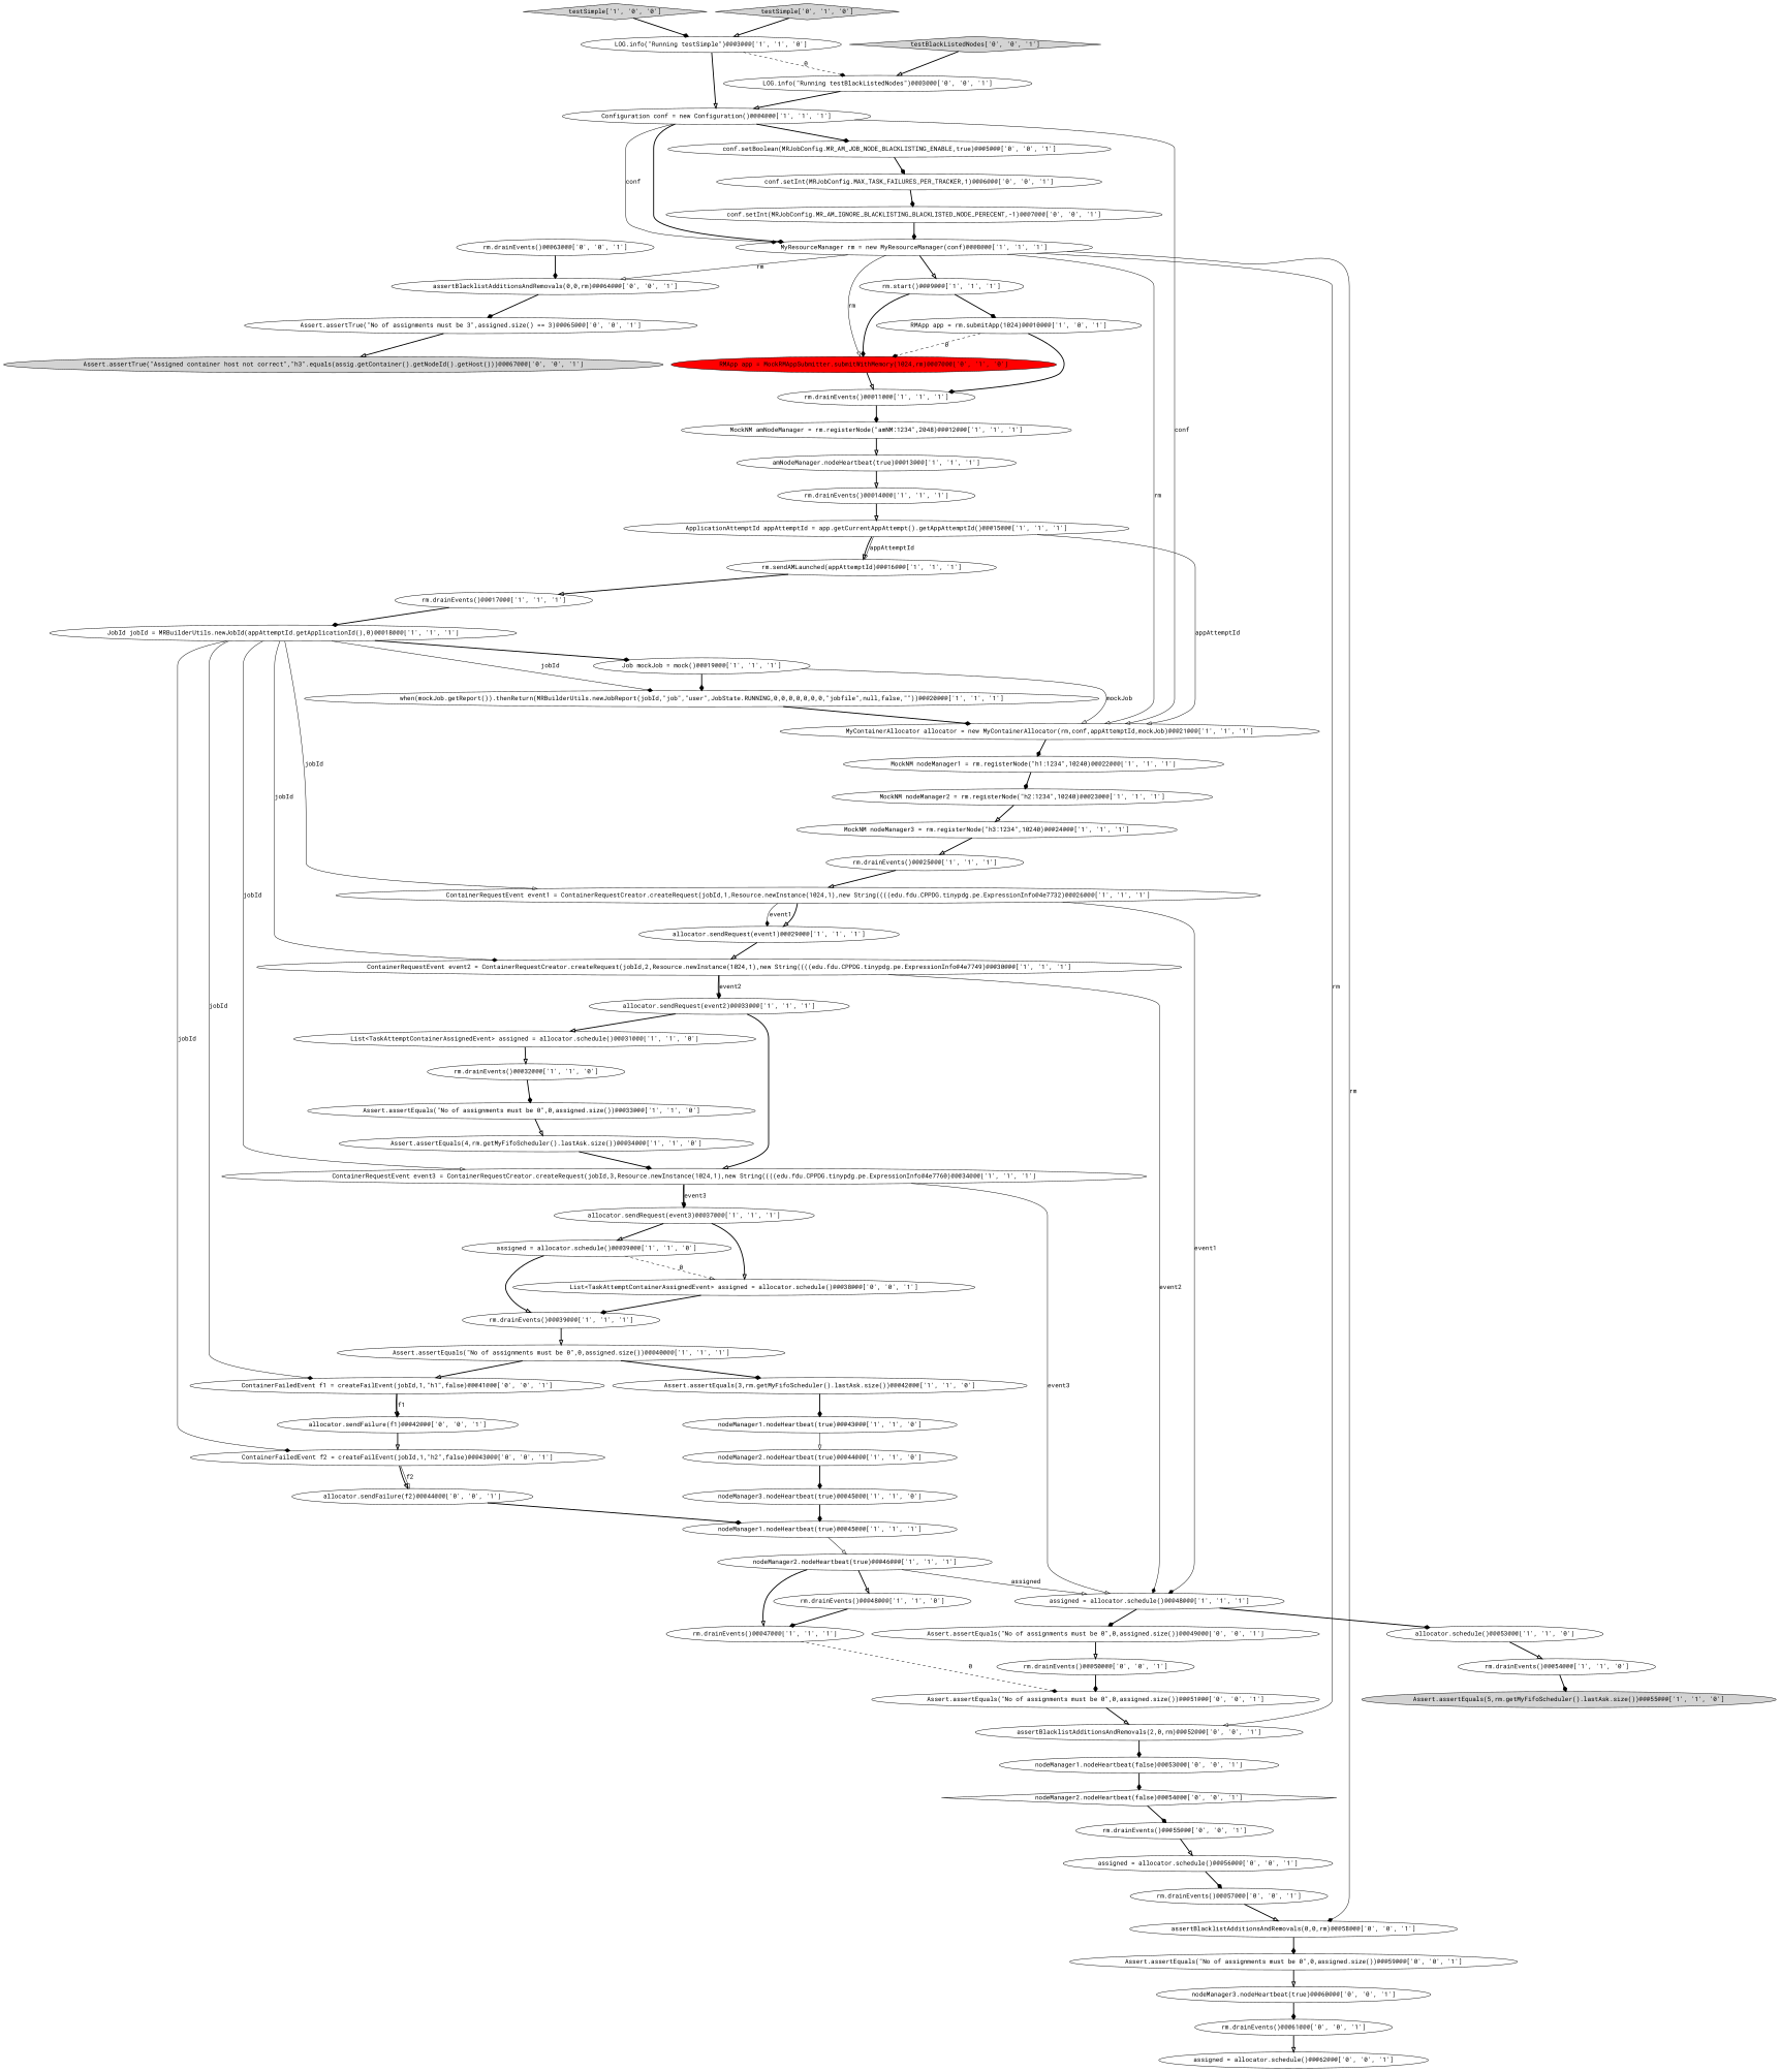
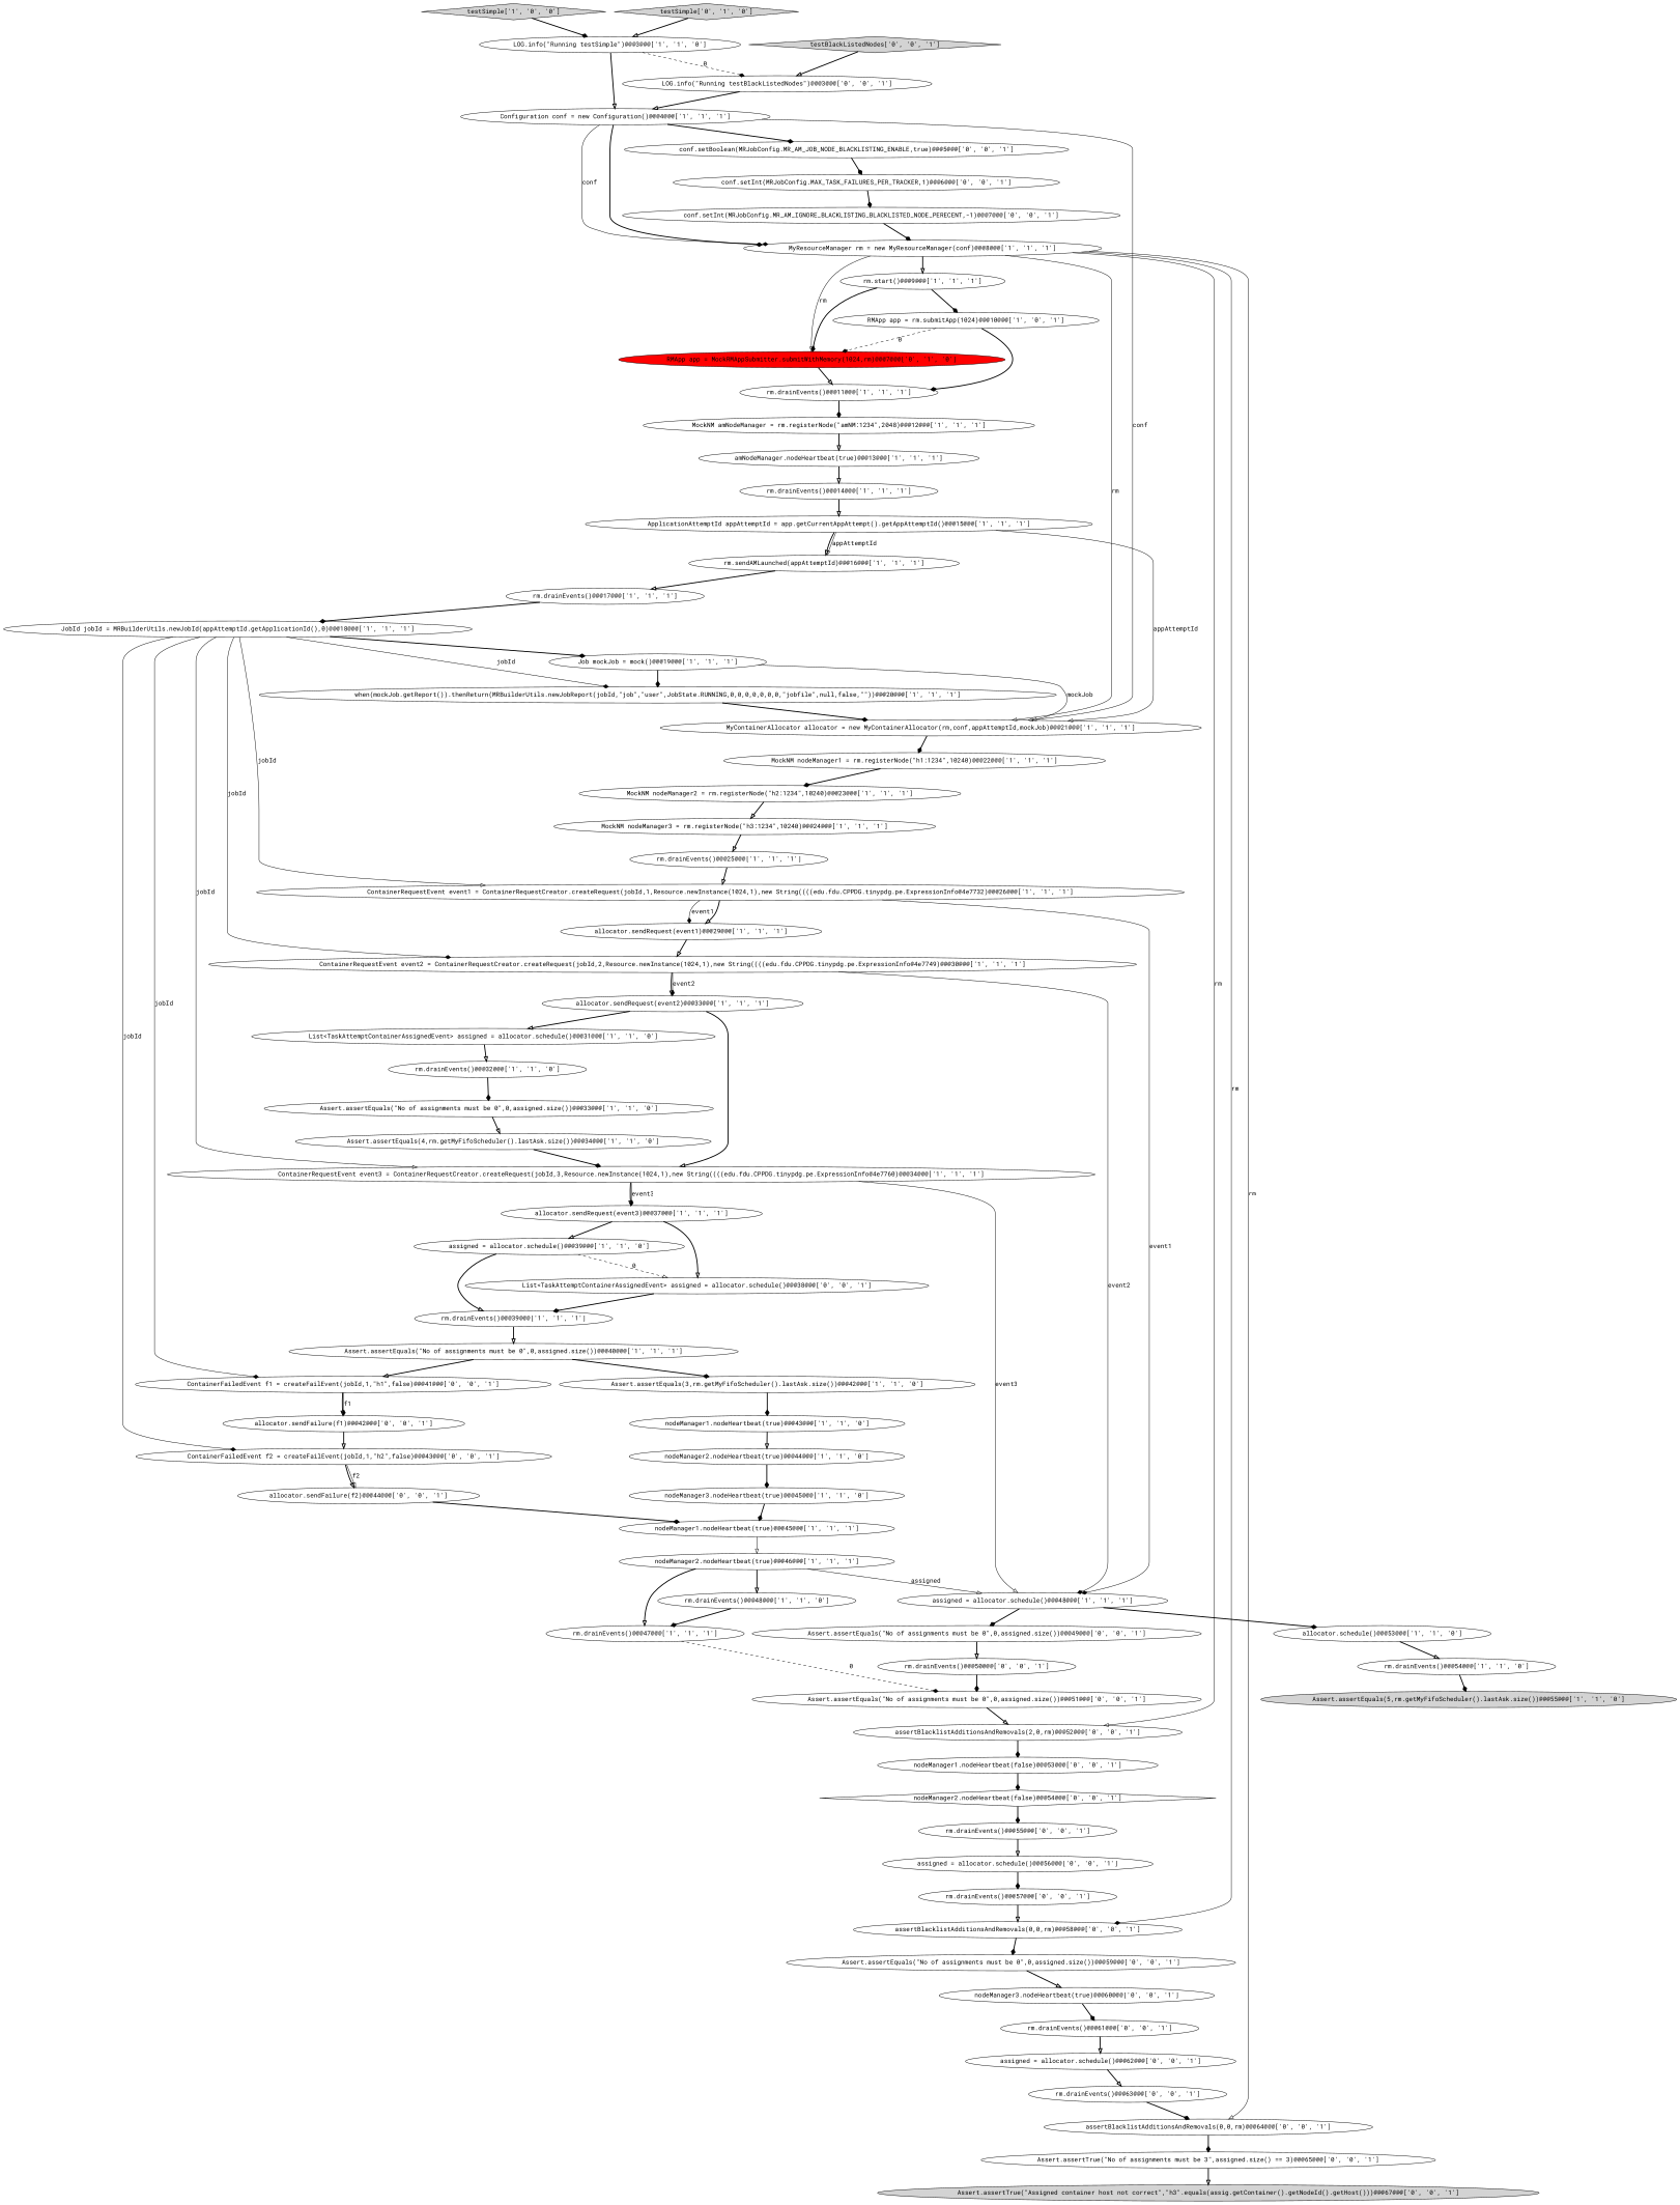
  digraph {
    fontname="Roboto Mono"
    node [fillcolor=white fontname="Roboto Mono" shape=ellipse style=filled]
    edge [arrowhead=onormal fontname="Roboto Mono" style=bold]
    n1 [label="assertBlacklistAdditionsAndRemovals(0,0,rm)@@@64@@@['0', '0', '1']"]
    n2 [label="Assert.assertTrue(\"No of assignments must be 3\",assigned.size() == 3)@@@65@@@['0', '0', '1']"]
    n3 [fillcolor=lightgray label="Assert.assertTrue(\"Assigned container host not correct\",\"h3\".equals(assig.getContainer().getNodeId().getHost()))@@@67@@@['0', '0', '1']"]
    n4 [label="Assert.assertEquals(3,rm.getMyFifoScheduler().lastAsk.size())@@@42@@@['1', '1', '0']"]
    n5 [label="nodeManager1.nodeHeartbeat(true)@@@43@@@['1', '1', '0']"]
    n6 [label="nodeManager2.nodeHeartbeat(true)@@@44@@@['1', '1', '0']"]
    n7 [label="rm.sendAMLaunched(appAttemptId)@@@16@@@['1', '1', '1']"]
    n8 [label="rm.drainEvents()@@@17@@@['1', '1', '1']"]
    n9 [label="JobId jobId = MRBuilderUtils.newJobId(appAttemptId.getApplicationId(),0)@@@18@@@['1', '1', '1']"]
    n10 [label="Assert.assertEquals(4,rm.getMyFifoScheduler().lastAsk.size())@@@34@@@['1', '1', '0']"]
    n11 [label="ContainerRequestEvent event3 = ContainerRequestCreator.createRequest(jobId,3,Resource.newInstance(1024,1),new String((((edu.fdu.CPPDG.tinypdg.pe.ExpressionInfo@4e7760)@@@34@@@['1', '1', '1']"]
    n12 [label="assigned = allocator.schedule()@@@48@@@['1', '1', '1']"]
    n13 [label="allocator.sendRequest(event3)@@@37@@@['1', '1', '1']"]
    n14 [label="ContainerRequestEvent event2 = ContainerRequestCreator.createRequest(jobId,2,Resource.newInstance(1024,1),new String((((edu.fdu.CPPDG.tinypdg.pe.ExpressionInfo@4e7749)@@@30@@@['1', '1', '1']"]
    n15 [label="ContainerFailedEvent f2 = createFailEvent(jobId,1,\"h2\",false)@@@43@@@['0', '0', '1']"]
    n16 [label="ContainerFailedEvent f1 = createFailEvent(jobId,1,\"h1\",false)@@@41@@@['0', '0', '1']"]
    n17 [label="ContainerRequestEvent event1 = ContainerRequestCreator.createRequest(jobId,1,Resource.newInstance(1024,1),new String((((edu.fdu.CPPDG.tinypdg.pe.ExpressionInfo@4e7732)@@@26@@@['1', '1', '1']"]
    n18 [label="when(mockJob.getReport()).thenReturn(MRBuilderUtils.newJobReport(jobId,\"job\",\"user\",JobState.RUNNING,0,0,0,0,0,0,0,\"jobfile\",null,false,\"\"))@@@20@@@['1', '1', '1']"]
    n19 [label="Job mockJob = mock()@@@19@@@['1', '1', '1']"]
    n20 [label="allocator.sendRequest(event2)@@@33@@@['1', '1', '1']"]
    n21 [label="allocator.sendFailure(f2)@@@44@@@['0', '0', '1']"]
    n22 [label="allocator.sendFailure(f1)@@@42@@@['0', '0', '1']"]
    n23 [label="allocator.sendRequest(event1)@@@29@@@['1', '1', '1']"]
    n24 [label="MyContainerAllocator allocator = new MyContainerAllocator(rm,conf,appAttemptId,mockJob)@@@21@@@['1', '1', '1']"]
    n25 [label="Assert.assertEquals(\"No of assignments must be 0\",0,assigned.size())@@@40@@@['1', '1', '1']"]
    n26 [label="nodeManager1.nodeHeartbeat(true)@@@45@@@['1', '1', '1']"]
    n27 [label="nodeManager2.nodeHeartbeat(true)@@@46@@@['1', '1', '1']"]
    n28 [label="assigned = allocator.schedule()@@@62@@@['0', '0', '1']"]
    n29 [label="rm.drainEvents()@@@63@@@['0', '0', '1']"]
    n30 [label="Assert.assertEquals(\"No of assignments must be 0\",0,assigned.size())@@@49@@@['0', '0', '1']"]
    n31 [label="allocator.schedule()@@@53@@@['1', '1', '0']"]
    n32 [label="List<TaskAttemptContainerAssignedEvent> assigned = allocator.schedule()@@@31@@@['1', '1', '0']"]
    n33 [label="rm.drainEvents()@@@57@@@['0', '0', '1']"]
    n34 [label="assertBlacklistAdditionsAndRemovals(0,0,rm)@@@58@@@['0', '0', '1']"]
    n35 [label="Assert.assertEquals(\"No of assignments must be 0\",0,assigned.size())@@@59@@@['0', '0', '1']"]
    n36 [label="rm.drainEvents()@@@48@@@['1', '1', '0']"]
    n37 [label="rm.drainEvents()@@@47@@@['1', '1', '1']"]
    n38 [label="Assert.assertEquals(\"No of assignments must be 0\",0,assigned.size())@@@51@@@['0', '0', '1']"]
    n39 [fillcolor=red label="RMApp app = MockRMAppSubmitter.submitWithMemory(1024,rm)@@@7@@@['0', '1', '0']"]
    n40 [label="rm.drainEvents()@@@11@@@['1', '1', '1']"]
    n41 [label="MockNM amNodeManager = rm.registerNode(\"amNM:1234\",2048)@@@12@@@['1', '1', '1']"]
    n42 [label="rm.drainEvents()@@@50@@@['0', '0', '1']"]
    n43 [label="rm.drainEvents()@@@54@@@['1', '1', '0']"]
    n44 [fillcolor=lightgray label="Assert.assertEquals(5,rm.getMyFifoScheduler().lastAsk.size())@@@55@@@['1', '1', '0']"]
    n45 [label="MyResourceManager rm = new MyResourceManager(conf)@@@8@@@['1', '1', '1']"]
    n46 [label="assertBlacklistAdditionsAndRemovals(2,0,rm)@@@52@@@['0', '0', '1']"]
    n47 [label="rm.start()@@@9@@@['1', '1', '1']"]
    n48 [label="nodeManager1.nodeHeartbeat(false)@@@53@@@['0', '0', '1']"]
    n49 [label="RMApp app = rm.submitApp(1024)@@@10@@@['1', '0', '1']"]
    n50 [label="MockNM nodeManager1 = rm.registerNode(\"h1:1234\",10240)@@@22@@@['1', '1', '1']"]
    n51 [label="nodeManager3.nodeHeartbeat(true)@@@45@@@['1', '1', '0']"]
    n52 [label="Configuration conf = new Configuration()@@@4@@@['1', '1', '1']"]
    n53 [label="conf.setBoolean(MRJobConfig.MR_AM_JOB_NODE_BLACKLISTING_ENABLE,true)@@@5@@@['0', '0', '1']"]
    n54 [label="conf.setInt(MRJobConfig.MAX_TASK_FAILURES_PER_TRACKER,1)@@@6@@@['0', '0', '1']"]
    n55 [label="rm.drainEvents()@@@25@@@['1', '1', '1']"]
    n56 [label="MockNM nodeManager2 = rm.registerNode(\"h2:1234\",10240)@@@23@@@['1', '1', '1']"]
    n57 [label="MockNM nodeManager3 = rm.registerNode(\"h3:1234\",10240)@@@24@@@['1', '1', '1']"]
    n58 [label="LOG.info(\"Running testSimple\")@@@3@@@['1', '1', '0']"]
    n59 [label="LOG.info(\"Running testBlackListedNodes\")@@@3@@@['0', '0', '1']"]
    n60 [label="assigned = allocator.schedule()@@@39@@@['1', '1', '0']"]
    n61 [label="List<TaskAttemptContainerAssignedEvent> assigned = allocator.schedule()@@@38@@@['0', '0', '1']"]
    n62 [label="rm.drainEvents()@@@39@@@['1', '1', '1']"]
    n63 [label="rm.drainEvents()@@@32@@@['1', '1', '0']"]
    n64 [label="Assert.assertEquals(\"No of assignments must be 0\",0,assigned.size())@@@33@@@['1', '1', '0']"]
    n65 [fillcolor=lightgray label="testBlackListedNodes['0', '0', '1']" shape=diamond]
    n66 [label="nodeManager3.nodeHeartbeat(true)@@@60@@@['0', '0', '1']"]
    n67 [label="rm.drainEvents()@@@61@@@['0', '0', '1']"]
    n68 [label="ApplicationAttemptId appAttemptId = app.getCurrentAppAttempt().getAppAttemptId()@@@15@@@['1', '1', '1']"]
    n69 [label="nodeManager2.nodeHeartbeat(false)@@@54@@@['0', '0', '1']" shape=diamond]
    n70 [label="rm.drainEvents()@@@55@@@['0', '0', '1']"]
    n71 [fillcolor=lightgray label="testSimple['1', '0', '0']" shape=diamond]
    n72 [label="amNodeManager.nodeHeartbeat(true)@@@13@@@['1', '1', '1']"]
    n73 [fillcolor=lightgray label="testSimple['0', '1', '0']" shape=diamond]
    n74 [label="rm.drainEvents()@@@14@@@['1', '1', '1']"]
    n75 [label="conf.setInt(MRJobConfig.MR_AM_IGNORE_BLACKLISTING_BLACKLISTED_NODE_PERECENT,-1)@@@7@@@['0', '0', '1']"]
    n76 [label="assigned = allocator.schedule()@@@56@@@['0', '0', '1']"]
    n1 -> n2 [arrowhead=diamond]
    n2 -> n3
    n4 -> n5 [arrowhead=diamond]
-   n5 -> n6 [style=solid]
+   n5 -> n6
    n6 -> n51 [arrowhead=diamond]
    n7 -> n8
    n8 -> n9 [arrowhead=diamond]
    n9 -> n11 [label=jobId style=solid]
    n9 -> n14 [arrowhead=diamond label=jobId style=solid]
    n9 -> n15 [arrowhead=diamond label=jobId style=solid]
    n9 -> n16 [arrowhead=diamond label=jobId style=solid]
    n9 -> n17 [label=jobId style=solid]
    n9 -> n18 [arrowhead=diamond label=jobId style=solid]
    n9 -> n19 [arrowhead=diamond]
    n10 -> n11 [arrowhead=diamond]
    n11 -> n12 [label=event3 style=solid]
    n11 -> n13
    n11 -> n13 [arrowhead=diamond label=event3 style=solid]
    n12 -> n30 [arrowhead=diamond]
    n12 -> n31 [arrowhead=diamond]
    n13 -> n60
    n13 -> n61
    n14 -> n12 [arrowhead=diamond label=event2 style=solid]
    n14 -> n20
    n14 -> n20 [arrowhead=diamond label=event2 style=solid]
    n15 -> n21
    n15 -> n21 [label=f2 style=solid]
    n16 -> n22
    n16 -> n22 [arrowhead=diamond label=f1 style=solid]
    n17 -> n12 [arrowhead=diamond label=event1 style=solid]
    n17 -> n23 [arrowhead=diamond label=event1 style=solid]
    n17 -> n23
    n18 -> n24 [arrowhead=diamond]
    n19 -> n18 [arrowhead=diamond]
    n19 -> n24 [label=mockJob style=solid]
    n20 -> n11
    n20 -> n32
    n21 -> n26 [arrowhead=diamond]
    n22 -> n15
    n23 -> n14
    n24 -> n50 [arrowhead=diamond]
    n25 -> n4 [arrowhead=diamond]
    n25 -> n16
    n26 -> n27 [style=solid]
    n27 -> n12 [label=assigned style=solid]
    n27 -> n36
    n27 -> n37
+   n28 -> n29
    n29 -> n1 [arrowhead=diamond]
    n30 -> n42
    n31 -> n43
    n32 -> n63
    n33 -> n34
    n34 -> n35 [arrowhead=diamond]
    n35 -> n66
    n36 -> n37 [arrowhead=diamond]
    n37 -> n38 [arrowhead=diamond label=0 style=dashed]
    n38 -> n46
    n39 -> n40
    n40 -> n41 [arrowhead=diamond]
    n41 -> n72
    n42 -> n38 [arrowhead=diamond]
    n43 -> n44 [arrowhead=diamond]
    n45 -> n1 [label=rm style=solid]
    n45 -> n24 [label=rm style=solid]
    n45 -> n34 [arrowhead=diamond label=rm style=solid]
    n45 -> n39 [label=rm style=solid]
    n45 -> n46 [label=rm style=solid]
    n45 -> n47
    n46 -> n48 [arrowhead=diamond]
    n47 -> n39 [arrowhead=diamond]
    n47 -> n49 [arrowhead=diamond]
    n48 -> n69 [arrowhead=diamond]
    n49 -> n39 [arrowhead=diamond label=0 style=dashed]
    n49 -> n40 [arrowhead=diamond]
    n50 -> n56 [arrowhead=diamond]
    n51 -> n26 [arrowhead=diamond]
    n52 -> n24 [label=conf style=solid]
    n52 -> n45 [arrowhead=diamond label=conf style=solid]
    n52 -> n45 [arrowhead=diamond]
    n52 -> n53 [arrowhead=diamond]
    n53 -> n54 [arrowhead=diamond]
    n54 -> n75 [arrowhead=diamond]
    n55 -> n17
    n56 -> n57
    n57 -> n55
    n58 -> n52
    n58 -> n59 [arrowhead=diamond label=0 style=dashed]
    n59 -> n52
    n60 -> n61 [label=0 style=dashed]
    n60 -> n62
    n61 -> n62 [arrowhead=diamond]
    n62 -> n25
    n63 -> n64 [arrowhead=diamond]
    n64 -> n10
    n65 -> n59
    n66 -> n67 [arrowhead=diamond]
    n67 -> n28
    n68 -> n7
    n68 -> n7 [label=appAttemptId style=solid]
    n68 -> n24 [label=appAttemptId style=solid]
    n69 -> n70 [arrowhead=diamond]
    n70 -> n76
    n71 -> n58 [arrowhead=diamond]
    n72 -> n74
    n73 -> n58
    n74 -> n68
    n75 -> n45 [arrowhead=diamond]
    n76 -> n33 [arrowhead=diamond]
  }
